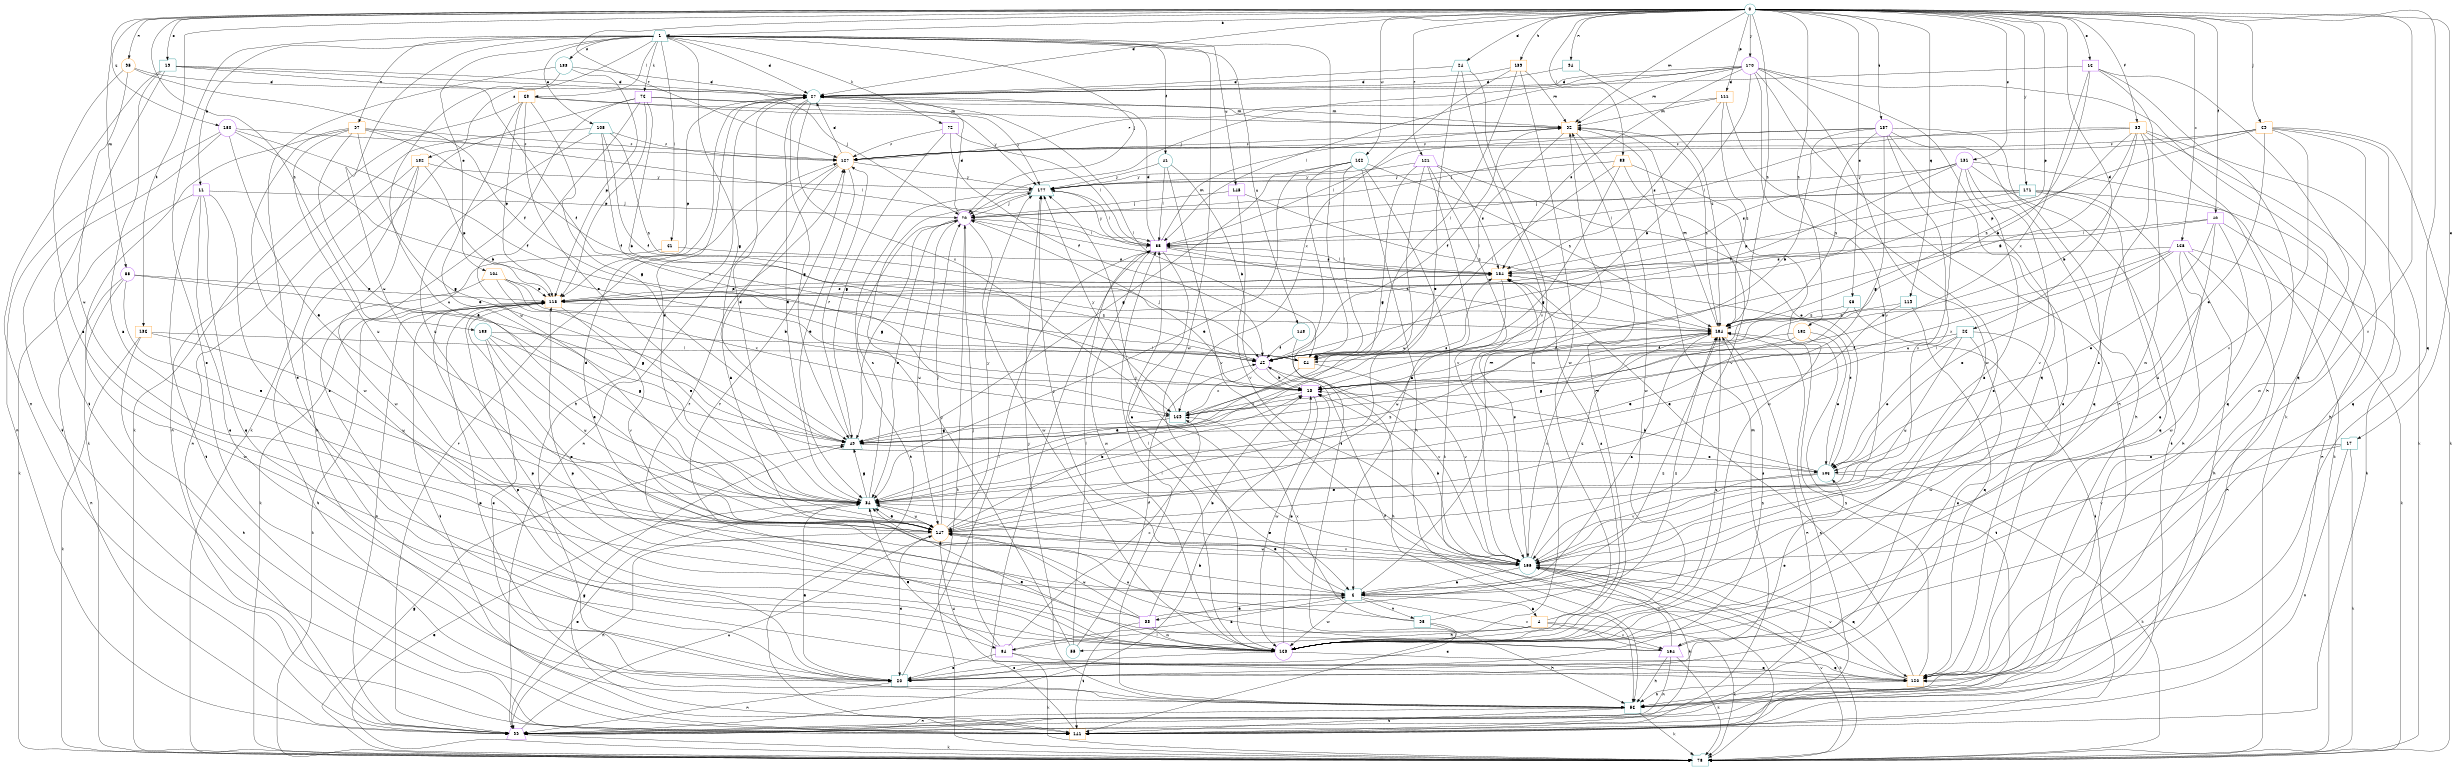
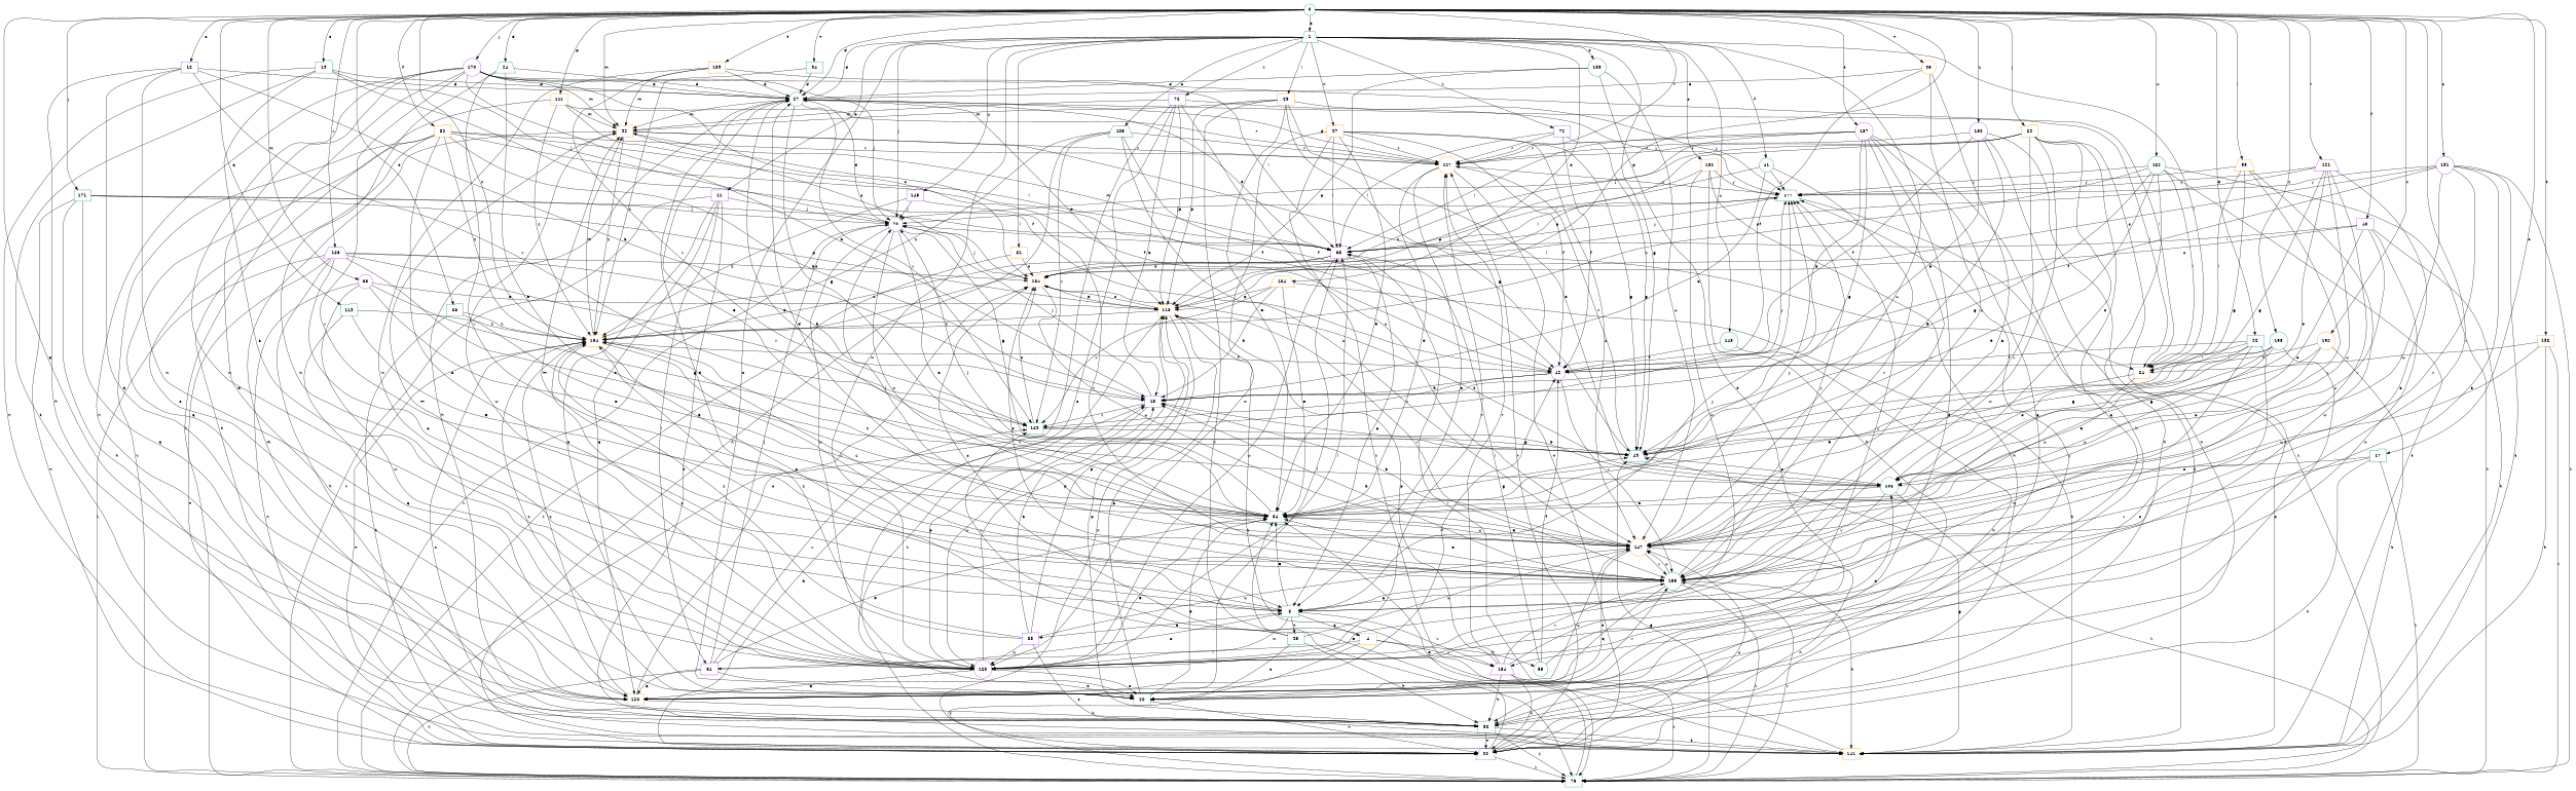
  strict digraph {
    fontname="DejaVu Sans"
    node [color=teal fontname="DejaVu Sans" shape=folder]
    edge [fontname="DejaVu Sans"]
    0 [shape=circle]
    1 [shape=trapezium]
    16 [color=purple shape=box]
    17
    n5 [label=68]
    19
    24 [shape=trapezium]
    26 [shape=box]
    27 [shape=circle]
    39 [color=darkorange]
    40 [color=purple shape=box]
    69 [color=darkorange]
    83 [color=darkorange shape=trapezium]
    88 [color=purple shape=circle]
    92 [color=darkorange]
    94 [shape=box]
    95 [color=darkorange shape=circle]
    111 [color=darkorange shape=box]
    113 [color=darkorange]
    119
    120 [color=darkorange shape=box]
    121 [color=purple shape=trapezium]
    127 [color=darkorange shape=circle]
    131 [color=purple shape=circle]
    136 [color=darkorange shape=box]
    137 [color=purple shape=circle]
    139 [color=darkorange shape=box]
    154 [color=purple shape=trapezium]
    162 [shape=circle]
    168 [color=purple shape=trapezium]
    170 [color=purple shape=circle]
    171 [shape=box]
    180 [color=purple shape=circle]
    182 [color=darkorange shape=circle]
    183 [shape=circle]
    184 [color=darkorange]
    11 [color=purple]
-   20
+   20 [shape=box]
    41 [shape=circle]
    49 [shape=trapezium]
    61 [color=darkorange shape=box]
    63 [color=darkorange]
    64 [color=darkorange shape=box]
    70 [color=purple shape=circle]
    72 [color=purple shape=box]
    76 [color=purple shape=box]
    97 [color=darkorange]
    104 [color=darkorange shape=trapezium]
    105 [shape=trapezium]
    132 [color=darkorange]
    133 [shape=circle]
    143 [shape=circle]
    145 [color=purple]
    147 [color=darkorange shape=circle]
    163 [color=purple shape=circle]
    13 [color=purple shape=box]
    169 [shape=box]
    56
    78
    99 [color=purple shape=trapezium]
    106 [shape=circle]
    155 [shape=circle]
    34 [shape=trapezium]
    141 [color=darkorange shape=box]
    6
    42 [color=purple shape=circle]
    85 [color=purple]
    134 [color=darkorange]
    177 [shape=trapezium]
    84 [color=purple]
    4 [color=darkorange shape=box]
    55 [shape=circle]
    33 [color=purple]
    98
    0 -> 1 [label=a]
    0 -> 16 [label=c]
    0 -> 17 [label=c]
    0 -> n5 [label=c]
    0 -> 19 [label=c]
    0 -> 24 [label=d]
    0 -> 26 [label=d]
    0 -> 27 [label=d]
    0 -> 39 [label=f]
    0 -> 40 [label=f]
    0 -> 69 [label=j]
    0 -> 83 [label=l]
    0 -> 88 [label=m]
    0 -> 92 [label=m]
    0 -> 94 [label=n]
    0 -> 95 [label=n]
    0 -> 111 [label=p]
    0 -> 113 [label=p]
    0 -> 119 [label=q]
    0 -> 120 [label=q]
    0 -> 121 [label=r]
    0 -> 127 [label=r]
    0 -> 131 [label=s]
    0 -> 136 [label=t]
    0 -> 137 [label=t]
    0 -> 139 [label=t]
    0 -> 154 [label=v]
    0 -> 162 [label=w]
    0 -> 168 [label=x]
    0 -> 170 [label=y]
    0 -> 171 [label=y]
    0 -> 180 [label=z]
    0 -> 182 [label=z]
    0 -> 183 [label=z]
    0 -> 184 [label=z]
    1 -> 27 [label=d]
    1 -> 11 [label=b]
    1 -> 20 [label=c]
    1 -> 41 [label=f]
    1 -> 49 [label=g]
    1 -> 61 [label=i]
    1 -> 63 [label=i]
    1 -> 64 [label=i]
    1 -> 70 [label=j]
    1 -> 72 [label=k]
    1 -> 76 [label=k]
    1 -> 97 [label=n]
    1 -> 104 [label=o]
    1 -> 105 [label=o]
    1 -> 132 [label=s]
    1 -> 133 [label=s]
    1 -> 143 [label=u]
    1 -> 145 [label=u]
    1 -> 147 [label=u]
    1 -> 163 [label=w]
    16 -> 27 [label=d]
    16 -> 120 [label=q]
    16 -> 163 [label=w]
    16 -> 13 [label=b]
    16 -> 169 [label=x]
    16 -> 56 [label=h]
    17 -> 78 [label=k]
    17 -> 99 [label=n]
    17 -> 106 [label=o]
    17 -> 155 [label=v]
    n5 -> 184 [label=z]
    n5 -> 34 [label=e]
    n5 -> 141 [label=t]
    19 -> 27 [label=d]
    19 -> 70 [label=j]
    19 -> 99 [label=n]
    19 -> 141 [label=t]
    19 -> 6 [label=a]
    19 -> 42 [label=f]
    24 -> 27 [label=d]
    24 -> 163 [label=w]
    24 -> 155 [label=v]
    24 -> 34 [label=e]
    26 -> 20 [label=c]
    26 -> 64 [label=i]
    26 -> 147 [label=u]
    26 -> 163 [label=w]
    26 -> 106 [label=o]
    26 -> 42 [label=f]
    27 -> 92 [label=m]
    27 -> 113 [label=p]
    27 -> 49 [label=g]
    27 -> 64 [label=i]
    27 -> 169 [label=x]
    27 -> 56 [label=h]
    27 -> 34 [label=e]
    39 -> 120 [label=q]
    39 -> 127 [label=r]
    39 -> 184 [label=z]
    39 -> 13 [label=b]
    39 -> 56 [label=h]
    39 -> 78 [label=k]
    39 -> 6 [label=a]
    39 -> 42 [label=f]
    39 -> 85 [label=l]
    40 -> 147 [label=u]
    40 -> 163 [label=w]
    40 -> 106 [label=o]
    40 -> 141 [label=t]
    40 -> 85 [label=l]
    40 -> 134 [label=s]
    69 -> 113 [label=p]
    69 -> 120 [label=q]
    69 -> 127 [label=r]
    69 -> 70 [label=j]
    69 -> 163 [label=w]
    69 -> 78 [label=k]
    69 -> 106 [label=o]
    69 -> 155 [label=v]
    83 -> 49 [label=g]
    83 -> 64 [label=i]
    83 -> 163 [label=w]
    83 -> 155 [label=v]
    83 -> 177 [label=y]
    88 -> 113 [label=p]
    88 -> 49 [label=g]
    88 -> 163 [label=w]
    88 -> 99 [label=n]
    88 -> 34 [label=e]
    92 -> 127 [label=r]
    92 -> 184 [label=z]
    92 -> 64 [label=i]
    92 -> 163 [label=w]
    92 -> 42 [label=f]
    94 -> 27 [label=d]
    94 -> 184 [label=z]
    95 -> 27 [label=d]
    95 -> 147 [label=u]
    95 -> 6 [label=a]
    95 -> 42 [label=f]
    111 -> 92 [label=m]
    111 -> 127 [label=r]
    111 -> 184 [label=z]
    111 -> 20 [label=c]
    111 -> 134 [label=s]
    113 -> 184 [label=z]
    113 -> 78 [label=k]
    113 -> 99 [label=n]
    113 -> 155 [label=v]
    113 -> 141 [label=t]
    113 -> 134 [label=s]
    119 -> 120 [label=q]
    119 -> 184 [label=z]
    119 -> 34 [label=e]
    120 -> 184 [label=z]
    120 -> 147 [label=u]
    120 -> 56 [label=h]
    120 -> 155 [label=v]
    120 -> 42 [label=f]
    120 -> 134 [label=s]
    121 -> 49 [label=g]
    121 -> 147 [label=u]
    121 -> 106 [label=o]
    121 -> 155 [label=v]
    121 -> 6 [label=a]
    121 -> 134 [label=s]
    121 -> 177 [label=y]
    127 -> 27 [label=d]
    127 -> 99 [label=n]
    127 -> 34 [label=e]
    127 -> 6 [label=a]
    127 -> 177 [label=y]
    131 -> 147 [label=u]
    131 -> 78 [label=k]
    131 -> 155 [label=v]
    131 -> 141 [label=t]
    131 -> 6 [label=a]
    131 -> 42 [label=f]
    131 -> 134 [label=s]
    131 -> 177 [label=y]
    136 -> 64 [label=i]
    136 -> 147 [label=u]
    136 -> 78 [label=k]
    136 -> 141 [label=t]
    137 -> 120 [label=q]
    137 -> 127 [label=r]
    137 -> 184 [label=z]
    137 -> 20 [label=c]
    137 -> 49 [label=g]
    137 -> 13 [label=b]
    137 -> 56 [label=h]
    137 -> 155 [label=v]
    137 -> 85 [label=l]
    139 -> 27 [label=d]
    139 -> 92 [label=m]
    139 -> 64 [label=i]
    139 -> 163 [label=w]
    139 -> 169 [label=x]
    154 -> 113 [label=p]
    154 -> 127 [label=r]
    154 -> 56 [label=h]
    154 -> 78 [label=k]
    154 -> 99 [label=n]
    154 -> 106 [label=o]
    154 -> 155 [label=v]
    162 -> 184 [label=z]
    162 -> 49 [label=g]
    162 -> 64 [label=i]
    162 -> 56 [label=h]
    162 -> 78 [label=k]
    162 -> 34 [label=e]
    162 -> 141 [label=t]
    162 -> 177 [label=y]
    168 -> 13 [label=b]
    168 -> 169 [label=x]
    168 -> 56 [label=h]
    168 -> 78 [label=k]
    168 -> 99 [label=n]
    168 -> 106 [label=o]
    168 -> 6 [label=a]
    168 -> 134 [label=s]
    170 -> 27 [label=d]
    170 -> 92 [label=m]
    170 -> 120 [label=q]
    170 -> 70 [label=j]
    170 -> 163 [label=w]
    170 -> 13 [label=b]
    170 -> 78 [label=k]
    170 -> 99 [label=n]
    170 -> 155 [label=v]
    170 -> 85 [label=l]
    170 -> 134 [label=s]
    171 -> 113 [label=p]
    171 -> 120 [label=q]
    171 -> 70 [label=j]
    171 -> 56 [label=h]
    171 -> 99 [label=n]
    171 -> 85 [label=l]
    180 -> 127 [label=r]
    180 -> 13 [label=b]
    180 -> 99 [label=n]
    180 -> 34 [label=e]
    180 -> 141 [label=t]
    180 -> 42 [label=f]
    182 -> 49 [label=g]
    182 -> 106 [label=o]
    182 -> 141 [label=t]
    182 -> 42 [label=f]
    183 -> 20 [label=c]
    183 -> 49 [label=g]
    183 -> 64 [label=i]
    183 -> 147 [label=u]
    183 -> 34 [label=e]
    184 -> 92 [label=m]
    184 -> 99 [label=n]
    184 -> 155 [label=v]
    184 -> 6 [label=a]
    184 -> 42 [label=f]
    11 -> 120 [label=q]
    11 -> 20 [label=c]
    11 -> 70 [label=j]
    11 -> 78 [label=k]
    11 -> 141 [label=t]
    11 -> 84 [label=l]
    20 -> 113 [label=p]
    20 -> 184 [label=z]
    20 -> 99 [label=n]
    20 -> 34 [label=e]
    20 -> 85 [label=l]
    41 -> 13 [label=b]
    41 -> 155 [label=v]
    41 -> 85 [label=l]
    41 -> 177 [label=y]
    49 -> 127 [label=r]
    49 -> 106 [label=o]
    61 -> 78 [label=k]
    61 -> 134 [label=s]
    63 -> 92 [label=m]
    63 -> 113 [label=p]
    63 -> 49 [label=g]
    63 -> 78 [label=k]
    63 -> 106 [label=o]
    63 -> 34 [label=e]
    63 -> 177 [label=y]
    64 -> 155 [label=v]
    64 -> 34 [label=e]
    70 -> 27 [label=d]
    70 -> 49 [label=g]
    70 -> 147 [label=u]
    70 -> 163 [label=w]
    70 -> 78 [label=k]
    70 -> 34 [label=e]
    70 -> 85 [label=l]
    72 -> 127 [label=r]
    72 -> 49 [label=g]
    72 -> 42 [label=f]
    72 -> 85 [label=l]
    76 -> 92 [label=m]
    76 -> 113 [label=p]
    76 -> 20 [label=c]
    76 -> 147 [label=u]
    76 -> 13 [label=b]
    76 -> 78 [label=k]
    76 -> 177 [label=y]
    97 -> 127 [label=r]
    97 -> 49 [label=g]
    97 -> 147 [label=u]
    97 -> 163 [label=w]
    97 -> 78 [label=k]
    97 -> 34 [label=e]
    97 -> 42 [label=f]
    97 -> 85 [label=l]
    104 -> 113 [label=p]
    104 -> 13 [label=b]
    104 -> 169 [label=x]
    104 -> 34 [label=e]
    104 -> 141 [label=t]
    105 -> 127 [label=r]
    105 -> 184 [label=z]
    105 -> 147 [label=u]
    105 -> 169 [label=x]
    105 -> 99 [label=n]
    105 -> 42 [label=f]
    132 -> 113 [label=p]
    132 -> 163 [label=w]
    132 -> 56 [label=h]
    132 -> 99 [label=n]
    132 -> 177 [label=y]
    133 -> 27 [label=d]
    133 -> 113 [label=p]
    133 -> 20 [label=c]
    133 -> 147 [label=u]
    143 -> 56 [label=h]
    143 -> 42 [label=f]
    145 -> 184 [label=z]
    145 -> 70 [label=j]
    145 -> 155 [label=v]
    147 -> 27 [label=d]
    147 -> 20 [label=c]
    147 -> 70 [label=j]
    147 -> 13 [label=b]
    147 -> 99 [label=n]
    147 -> 155 [label=v]
    147 -> 34 [label=e]
    147 -> 177 [label=y]
    163 -> 92 [label=m]
    163 -> 113 [label=p]
    163 -> 120 [label=q]
    163 -> 127 [label=r]
    163 -> 184 [label=z]
    163 -> 20 [label=c]
    163 -> 13 [label=b]
    163 -> 34 [label=e]
    163 -> 85 [label=l]
    13 -> 70 [label=j]
    13 -> 163 [label=w]
    13 -> 169 [label=x]
    169 -> 49 [label=g]
    169 -> 134 [label=s]
    169 -> 177 [label=y]
    56 -> 113 [label=p]
    56 -> 78 [label=k]
    56 -> 99 [label=n]
    56 -> 141 [label=t]
-   56 -> 85 [label=l]
    56 -> 177 [label=y]
    78 -> 49 [label=g]
    78 -> 155 [label=v]
    78 -> 34 [label=e]
    99 -> 127 [label=r]
    99 -> 147 [label=u]
    99 -> 13 [label=b]
    99 -> 78 [label=k]
    99 -> 34 [label=e]
    106 -> 13 [label=b]
    106 -> 78 [label=k]
    106 -> 155 [label=v]
    106 -> 34 [label=e]
    106 -> 134 [label=s]
    155 -> 120 [label=q]
    155 -> 184 [label=z]
    155 -> 147 [label=u]
    155 -> 13 [label=b]
    155 -> 78 [label=k]
    155 -> 34 [label=e]
    155 -> 141 [label=t]
    155 -> 6 [label=a]
    155 -> 134 [label=s]
    155 -> 177 [label=y]
    34 -> 27 [label=d]
    34 -> 184 [label=z]
    34 -> 49 [label=g]
-   34 -> 70 [label=z]
+   34 -> 70 [label=j]
    34 -> 147 [label=u]
    141 -> 92 [label=m]
    141 -> 184 [label=z]
    141 -> 49 [label=g]
    141 -> 85 [label=l]
    6 -> 92 [label=m]
    6 -> 154 [label=v]
    6 -> 163 [label=w]
    6 -> 34 [label=e]
    6 -> 177 [label=y]
    6 -> 4 [label=a]
    6 -> 33 [label=e]
    6 -> 98 [label=n]
    42 -> 13 [label=b]
    42 -> 169 [label=x]
    42 -> 155 [label=v]
    85 -> 27 [label=d]
    85 -> 92 [label=m]
    85 -> 184 [label=z]
    85 -> 163 [label=w]
    85 -> 6 [label=a]
    85 -> 134 [label=s]
    85 -> 177 [label=y]
    134 -> 113 [label=p]
    134 -> 70 [label=j]
    134 -> 147 [label=u]
-   134 -> 85 [label=l]
    177 -> 70 [label=j]
    177 -> 141 [label=t]
    177 -> 85 [label=l]
    84 -> 120 [label=q]
    84 -> 20 [label=c]
    84 -> 70 [label=j]
    84 -> 169 [label=x]
    84 -> 78 [label=k]
    84 -> 34 [label=e]
    84 -> 6 [label=a]
    4 -> 154 [label=v]
    4 -> 78 [label=k]
    4 -> 134 [label=s]
    4 -> 84 [label=l]
    4 -> 55 [label=h]
    55 -> 42 [label=f]
    55 -> 85 [label=l]
    55 -> 177 [label=y]
    33 -> 27 [label=d]
    33 -> 113 [label=p]
    33 -> 184 [label=z]
    33 -> 147 [label=u]
    33 -> 163 [label=w]
    33 -> 13 [label=b]
    33 -> 141 [label=t]
    98 -> 184 [label=z]
    98 -> 20 [label=c]
    98 -> 147 [label=u]
    98 -> 169 [label=x]
    98 -> 56 [label=h]
  }
